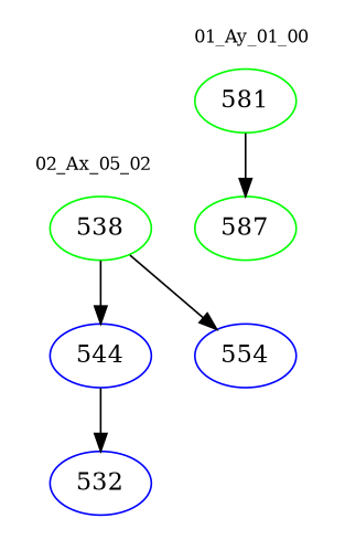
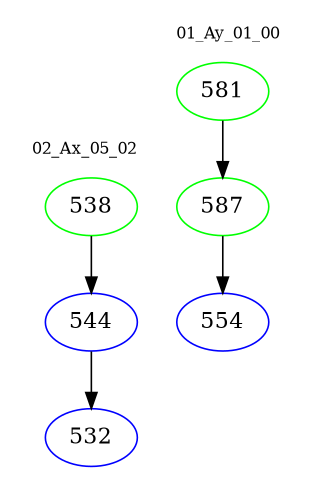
  digraph {
    node [color=green]
    edge [color=black]
    n1 [label=538]
    n2 [color=blue label=544]
    n3 [color=blue label=532]
    n4 [label=581]
    n5 [label=587]
    n6 [color=blue label=554]
    subgraph cluster_1 {
      color=white
      fontsize=10
      label="02_Ax_05_02"
      n1
      n2
      n3
    }
    subgraph cluster_2 {
      color=white
      fontsize=10
      label="01_Ay_01_00"
      n4
      n5
      n6
    }
    n1 -> n2
    n2 -> n3
    n4 -> n5
-   n1 -> n6
+   n5 -> n6
  }
